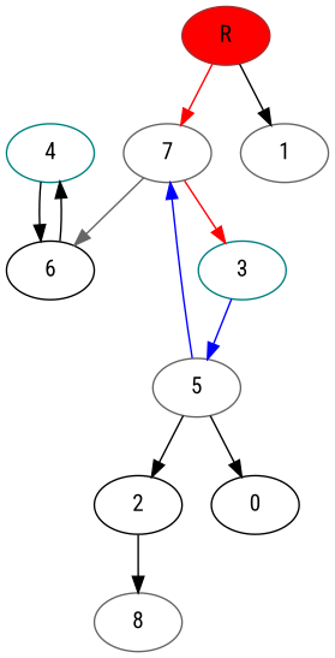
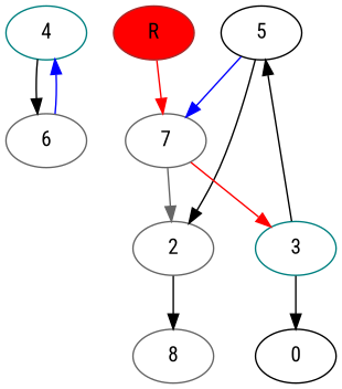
  digraph {
    fontname="Roboto Condensed"
    node [color=gray40 fontname="Roboto Condensed"]
    edge [color=black fontname="Roboto Condensed"]
    4 [color=teal]
-   6 [color=black]
-   2 [color=black]
+   6
+   2
    8
    3 [color=teal]
-   5
+   5 [color=black]
    n7 [color=black label=0]
    7
    R [color=brown fillcolor="#ff0000" style=filled]
-   1
    4 -> 6
-   6 -> 4
+   6 -> 4 [color=blue]
    2 -> 8
-   3 -> 5 [color=blue]
-   5 -> n7
+   3 -> 5
+   3 -> n7
    5 -> 2
    5 -> 7 [color=blue]
-   7 -> 6 [color=gray40]
+   7 -> 2 [color=gray40]
    7 -> 3 [color=red]
    R -> 7 [color=red]
-   R -> 1
  }
